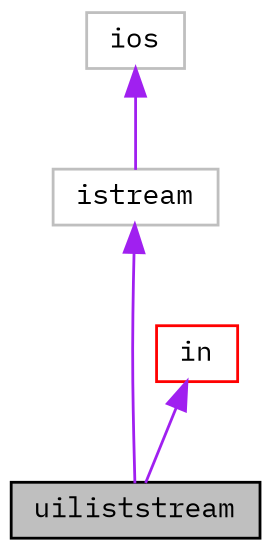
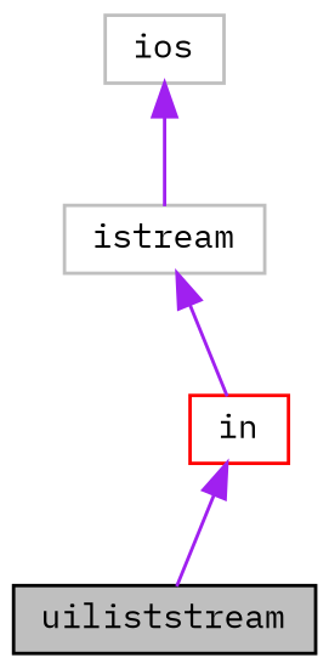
  digraph {
    fontname="IBM Plex Mono"
    node [color=grey75 fontname="IBM Plex Mono" fontsize=10 shape=record]
    edge [color=purple dir=back fontname="IBM Plex Mono" fontsize=10 labelfontname=Helvetica labelfontsize=10 style=solid]
    n1 [color=black fillcolor=grey75 fontcolor=black height=0.2 label=uiliststream style=filled width=0.4]
    n2 [height=0.2 label=ios width=0.4]
    n3 [height=0.2 label=istream width=0.4]
    n4 [color=red height=0.2 label=in width=0.4]
    n2 -> n3
-   n3 -> n1
+   n3 -> n4
    n4 -> n1
  }
